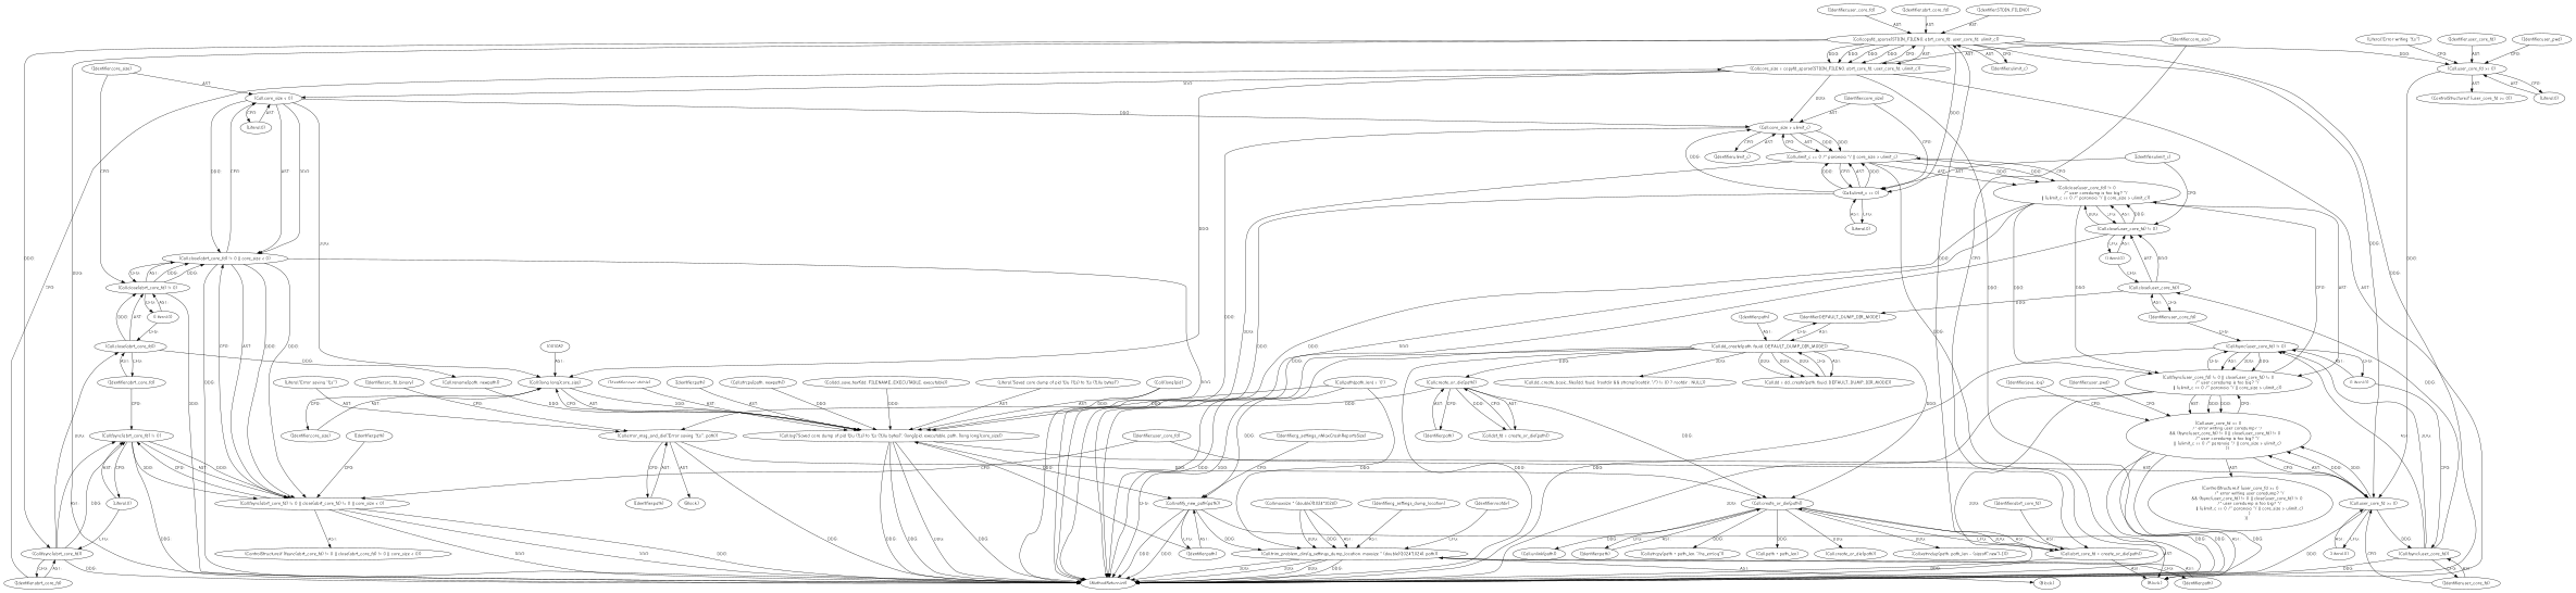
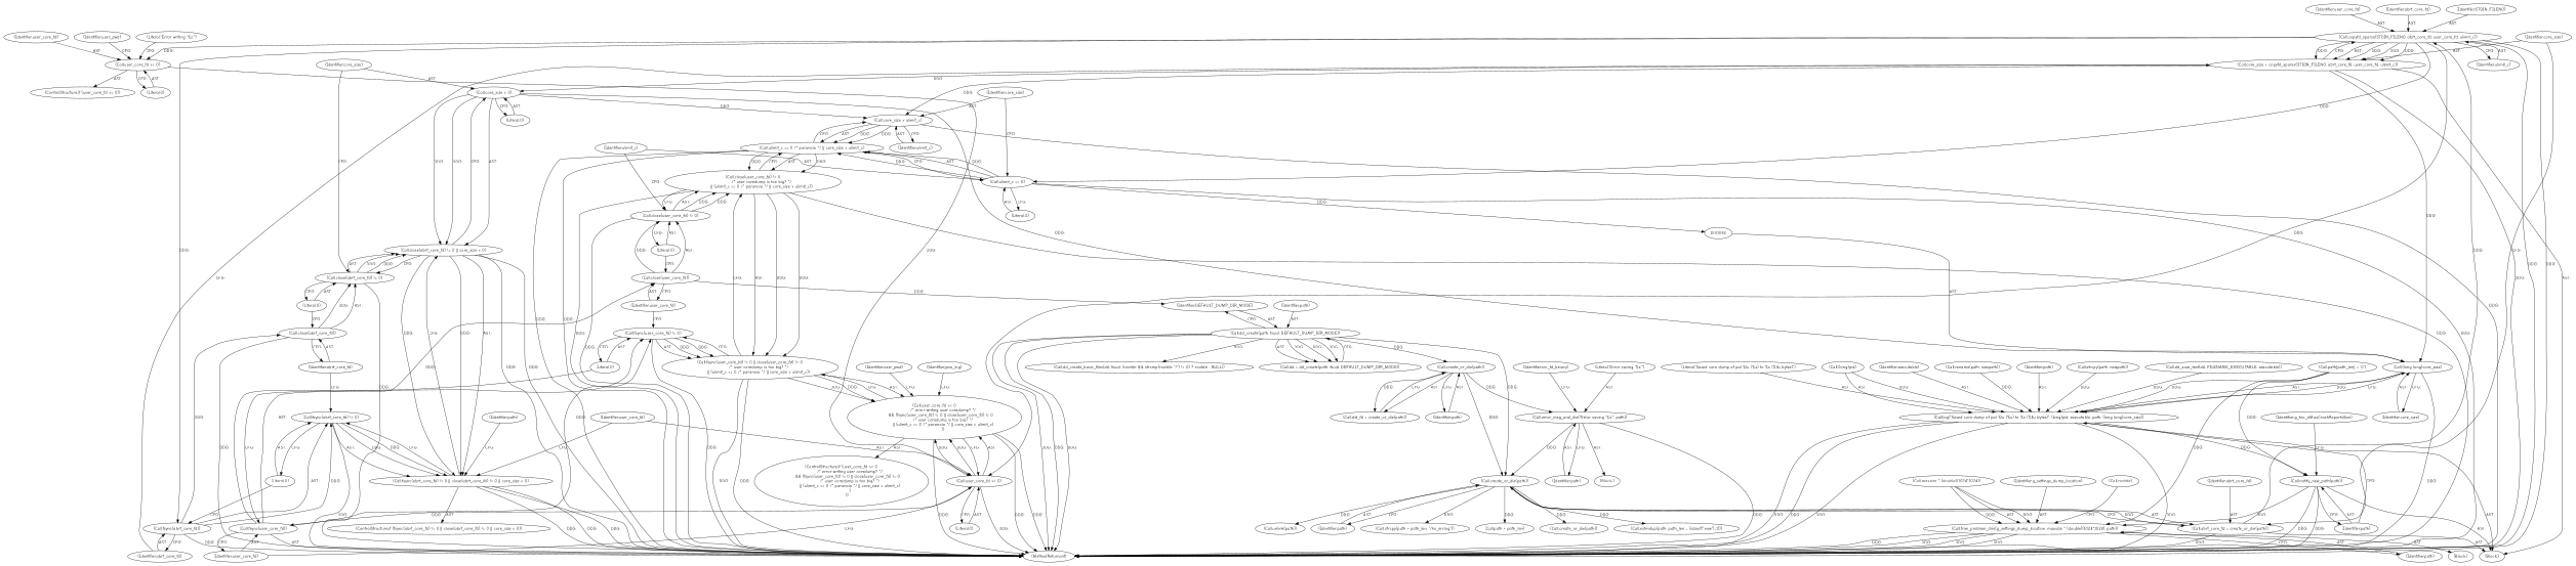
  digraph {
    fontname="Comic Neue"
    node [fontname="Comic Neue"]
    edge [fontname="Comic Neue"]
    n1 [label="(Call,copyfd_sparse(STDIN_FILENO, abrt_core_fd, user_core_fd, ulimit_c))"]
    n2 [label="(Call,core_size = copyfd_sparse(STDIN_FILENO, abrt_core_fd, user_core_fd, ulimit_c))"]
    n3 [label="(Call,fsync(abrt_core_fd))"]
    n4 [label="(Call,user_core_fd >= 0)"]
    n5 [label="(Call,user_core_fd >= 0)"]
    n6 [label="(Call,ulimit_c == 0)"]
    n7 [label="(MethodReturn,int)"]
    n8 [label="(Identifier,ulimit_c)"]
    n9 [label="(Block,)"]
    n10 [label="(Call,core_size < 0)"]
    n11 [label="(Call,core_size > ulimit_c)"]
    n12 [label="(Call,(long long)core_size)"]
    n13 [label="(Call,fsync(abrt_core_fd) != 0)"]
    n14 [label="(Call,close(abrt_core_fd))"]
    n15 [label="(Identifier,abrt_core_fd)"]
    n16 [label="(Literal,0)"]
    n17 [label="(ControlStructure,if (user_core_fd >= 0))"]
    n18 [label="(Call,user_core_fd >= 0\n            /* error writing user coredump? */\n         && (fsync(user_core_fd) != 0 || close(user_core_fd) != 0\n            /* user coredump is too big? */\n            || (ulimit_c == 0 /* paranoia */ || core_size > ulimit_c)\n            ))"]
    n19 [label="(Call,fsync(user_core_fd))"]
    n20 [label="(Literal,0)"]
    n21 [label="(Call,ulimit_c == 0 /* paranoia */ || core_size > ulimit_c)"]
    n22 [label="(Literal,0)"]
    n23 [label="(Call,abrt_core_fd = create_or_die(path))"]
    n24 [label="(Call,create_or_die(path))"]
    n25 [label="(Call,unlink(path))"]
    n26 [label="(Identifier,path)"]
    n27 [label="(Call,strcpy(path + path_len, \"/hs_err.log\"))"]
    n28 [label="(Call,path + path_len)"]
    n29 [label="(Call,create_or_die(path))"]
    n30 [label="(Call,xstrndup(path, path_len - (sizeof(\".new\")-1)))"]
    n31 [label="(Call,error_msg_and_die(\"Error saving '%s'\", path))"]
    n32 [label="(Block,)"]
    n33 [label="(Identifier,path)"]
    n34 [label="(Call,create_or_die(path))"]
    n35 [label="(Identifier,path)"]
    n36 [label="(Call,dst_fd = create_or_die(path))"]
    n37 [label="(Call,dd_create(path, fsuid, DEFAULT_DUMP_DIR_MODE))"]
    n38 [label="(Call,dd_create_basic_files(dd, fsuid, (rootdir && strcmp(rootdir, \"/\") != 0) ? rootdir : NULL))"]
    n39 [label="(Call,dd = dd_create(path, fsuid, DEFAULT_DUMP_DIR_MODE))"]
    n40 [label="(Identifier,DEFAULT_DUMP_DIR_MODE)"]
    n41 [label="(Call,close(abrt_core_fd) != 0 || core_size < 0)"]
    n42 [label="(Literal,0)"]
    n43 [label="(Identifier,ulimit_c)"]
    n44 [label="(Call,log(\"Saved core dump of pid %lu (%s) to %s (%llu bytes)\", (long)pid, executable, path, (long long)core_size))"]
    n45 [label="(Identifier,core_size)"]
    n46 [label="(Call,fsync(abrt_core_fd) != 0 || close(abrt_core_fd) != 0 || core_size < 0)"]
    n47 [label="(Call,close(abrt_core_fd) != 0)"]
    n48 [label="(ControlStructure,if (fsync(abrt_core_fd) != 0 || close(abrt_core_fd) != 0 || core_size < 0))"]
    n49 [label="(Literal,0)"]
    n50 [label="(Literal,0)"]
    n51 [label="(Call,close(user_core_fd) != 0\n            /* user coredump is too big? */\n            || (ulimit_c == 0 /* paranoia */ || core_size > ulimit_c))"]
    n52 [label="(Call,fsync(user_core_fd) != 0 || close(user_core_fd) != 0\n            /* user coredump is too big? */\n            || (ulimit_c == 0 /* paranoia */ || core_size > ulimit_c))"]
    n53 [label="(Call,close(user_core_fd) != 0)"]
    n54 [label="(Call,fsync(user_core_fd) != 0)"]
    n55 [label="(Literal,0)"]
    n56 [label="(ControlStructure,if (user_core_fd >= 0\n            /* error writing user coredump? */\n         && (fsync(user_core_fd) != 0 || close(user_core_fd) != 0\n            /* user coredump is too big? */\n            || (ulimit_c == 0 /* paranoia */ || core_size > ulimit_c)\n            )\n        ))"]
    n57 [label="(Literal,0)"]
    n58 [label="(Call,notify_new_path(path))"]
    n59 [label="(Call,trim_problem_dirs(g_settings_dump_location, maxsize * (double)(1024*1024), path))"]
    n60 [label="(Identifier,path)"]
    n61 [label="(Identifier,path)"]
    n62 [label="(Block,)"]
    n63 [label="(Identifier,abrt_core_fd)"]
    n64 [label="(Call,close(user_core_fd))"]
    n65 [label="(Identifier,user_core_fd)"]
    n66 [label="(Identifier,user_core_fd)"]
    n67 [label="(Identifier,executable)"]
    n68 [label="(Identifier,user_core_fd)"]
    n69 [label="(Identifier,abrt_core_fd)"]
-   n70 [label="(Identifier,rootdir)"]
+   n70 [label="(Call,rootdir)"]
    n71 [label="(Identifier,user_core_fd)"]
    n72 [label="(Literal,\"Error saving '%s'\")"]
    n73 [label="(Identifier,ulimit_c)"]
    n74 [label="(Identifier,core_size)"]
    n75 [label="(Identifier,path)"]
    n76 [label="(Call,path[path_len] = '\0')"]
    n77 [label="(Identifier,abrt_core_fd)"]
    n78 [label="(Call,rename(path, newpath))"]
    n79 [label="(Identifier,path)"]
    n80 [label="(Identifier,core_size)"]
    n81 [label="(Call,strcpy(path, newpath))"]
    n82 [label="(Call,dd_save_text(dd, FILENAME_EXECUTABLE, executable))"]
    n83 [label="(Call,maxsize * (double)(1024*1024))"]
    n84 [label="(Identifier,src_fd_binary)"]
    n85 [label="(Literal,\"Error writing '%s'\")"]
    n86 [label="(Identifier,java_log)"]
    n87 [label="(Identifier,user_core_fd)"]
-   n88 [label="(Identifier,g_settings_nMaxCrashReportsSize)"]
+   n88 [label="(Identifier,g_too_nMaxCrashReportsSize)"]
    n89 [label="(Identifier,user_pwd)"]
    n90 [label="(Literal,\"Saved core dump of pid %lu (%s) to %s (%llu bytes)\")"]
    n91 [label="(Identifier,core_size)"]
    n92 [label="(Identifier,STDIN_FILENO)"]
    n93 [label="(Call,(long)pid)"]
    n94 [label="(Identifier,path)"]
    n95 [label="(Identifier,g_settings_dump_location)"]
    n96 [label="(Identifier,user_pwd)"]
    1001082
    n1 -> n2 [label="AST: "]
    n1 -> n2 [label="DDG: "]
    n1 -> n2 [label="DDG: "]
    n1 -> n2 [label="DDG: "]
    n1 -> n2 [label="DDG: "]
    n1 -> n3 [label="DDG: "]
    n1 -> n4 [label="DDG: "]
    n1 -> n5 [label="DDG: "]
    n1 -> n6 [label="DDG: "]
    n1 -> n7 [label="DDG: "]
    n1 -> n7 [label="DDG: "]
    n1 -> n8 [label="CFG: "]
    n2 -> n1 [label="CFG: "]
    n2 -> n7 [label="DDG: "]
    n2 -> n9 [label="AST: "]
    n2 -> n10 [label="DDG: "]
    n2 -> n11 [label="DDG: "]
    n2 -> n12 [label="DDG: "]
    n3 -> n7 [label="DDG: "]
    n3 -> n13 [label="AST: "]
    n3 -> n13 [label="DDG: "]
    n3 -> n14 [label="DDG: "]
    n3 -> n15 [label="CFG: "]
    n4 -> n5 [label="DDG: "]
    n4 -> n16 [label="CFG: "]
    n4 -> n17 [label="AST: "]
    n5 -> n7 [label="DDG: "]
    n5 -> n18 [label="AST: "]
    n5 -> n18 [label="DDG: "]
    n5 -> n18 [label="DDG: "]
    n5 -> n19 [label="DDG: "]
    n5 -> n20 [label="CFG: "]
    n6 -> n7 [label="DDG: "]
-   n6 -> n11 [label="DDG: "]
+   n6 -> 1001082 [label="DDG: "]
    n6 -> n21 [label="AST: "]
    n6 -> n21 [label="DDG: "]
    n6 -> n21 [label="DDG: "]
    n6 -> n22 [label="CFG: "]
    n8 -> n1 [label="AST: "]
    n10 -> n11 [label="DDG: "]
    n10 -> n12 [label="DDG: "]
    n10 -> n41 [label="AST: "]
    n10 -> n41 [label="DDG: "]
    n10 -> n41 [label="DDG: "]
    n10 -> n42 [label="CFG: "]
    n11 -> n7 [label="DDG: "]
    n11 -> n21 [label="AST: "]
    n11 -> n21 [label="DDG: "]
    n11 -> n21 [label="DDG: "]
    n11 -> n43 [label="CFG: "]
+   n12 -> n7 [label="DDG: "]
    n12 -> n44 [label="AST: "]
    n12 -> n44 [label="DDG: "]
    n12 -> n45 [label="CFG: "]
    n13 -> n7 [label="DDG: "]
    n13 -> n46 [label="AST: "]
    n13 -> n46 [label="DDG: "]
    n13 -> n46 [label="DDG: "]
    n13 -> n50 [label="CFG: "]
-   n14 -> n78 [label="DDG: "]
+   n14 -> n7 [label="DDG: "]
    n14 -> n47 [label="AST: "]
    n14 -> n47 [label="DDG: "]
    n14 -> n63 [label="CFG: "]
    n15 -> n2 [label="CFG: "]
    n15 -> n3 [label="AST: "]
    n16 -> n4 [label="AST: "]
    n18 -> n5 [label="CFG: "]
    n18 -> n7 [label="DDG: "]
    n18 -> n7 [label="DDG: "]
    n18 -> n7 [label="DDG: "]
    n18 -> n52 [label="CFG: "]
    n18 -> n56 [label="AST: "]
-   n19 -> n7 [label="DDG: "]
+   n19 -> n7 [label="AST: "]
    n19 -> n54 [label="AST: "]
    n19 -> n54 [label="DDG: "]
    n19 -> n64 [label="DDG: "]
    n19 -> n65 [label="CFG: "]
    n20 -> n5 [label="AST: "]
    n21 -> n6 [label="CFG: "]
    n21 -> n7 [label="DDG: "]
    n21 -> n7 [label="DDG: "]
    n21 -> n11 [label="CFG: "]
    n21 -> n51 [label="AST: "]
    n21 -> n51 [label="DDG: "]
    n21 -> n51 [label="DDG: "]
    n22 -> n6 [label="AST: "]
    n23 -> n1 [label="DDG: "]
    n23 -> n7 [label="DDG: "]
    n23 -> n9 [label="AST: "]
    n23 -> n24 [label="CFG: "]
    n24 -> n23 [label="AST: "]
    n24 -> n23 [label="DDG: "]
    n24 -> n25 [label="DDG: "]
    n24 -> n26 [label="CFG: "]
    n24 -> n27 [label="DDG: "]
    n24 -> n28 [label="DDG: "]
    n24 -> n29 [label="DDG: "]
    n24 -> n30 [label="DDG: "]
    n26 -> n24 [label="AST: "]
    n31 -> n7 [label="DDG: "]
    n31 -> n24 [label="DDG: "]
    n31 -> n32 [label="AST: "]
    n31 -> n33 [label="CFG: "]
    n33 -> n31 [label="AST: "]
    n34 -> n24 [label="DDG: "]
    n34 -> n31 [label="DDG: "]
    n34 -> n35 [label="CFG: "]
    n34 -> n36 [label="AST: "]
    n34 -> n36 [label="DDG: "]
    n35 -> n34 [label="AST: "]
    n36 -> n34 [label="CFG: "]
    n37 -> n7 [label="DDG: "]
    n37 -> n7 [label="DDG: "]
    n37 -> n7 [label="DDG: "]
    n37 -> n24 [label="DDG: "]
    n37 -> n34 [label="DDG: "]
    n37 -> n38 [label="DDG: "]
    n37 -> n39 [label="AST: "]
    n37 -> n39 [label="DDG: "]
    n37 -> n39 [label="DDG: "]
    n37 -> n39 [label="DDG: "]
    n37 -> n40 [label="CFG: "]
    n39 -> n37 [label="CFG: "]
    n40 -> n37 [label="AST: "]
    n41 -> n7 [label="DDG: "]
    n41 -> n7 [label="DDG: "]
    n41 -> n10 [label="CFG: "]
    n41 -> n46 [label="AST: "]
    n41 -> n46 [label="DDG: "]
    n41 -> n46 [label="DDG: "]
    n41 -> n47 [label="CFG: "]
    n42 -> n10 [label="AST: "]
    n43 -> n11 [label="AST: "]
    n44 -> n7 [label="DDG: "]
    n44 -> n7 [label="DDG: "]
    n44 -> n7 [label="DDG: "]
    n44 -> n7 [label="DDG: "]
    n44 -> n9 [label="AST: "]
    n44 -> n12 [label="CFG: "]
    n44 -> n58 [label="DDG: "]
    n45 -> n12 [label="AST: "]
    n46 -> n7 [label="DDG: "]
    n46 -> n7 [label="DDG: "]
    n46 -> n7 [label="DDG: "]
    n46 -> n13 [label="CFG: "]
    n46 -> n41 [label="CFG: "]
    n46 -> n48 [label="AST: "]
    n47 -> n7 [label="DDG: "]
    n47 -> n41 [label="AST: "]
    n47 -> n41 [label="DDG: "]
    n47 -> n41 [label="DDG: "]
    n47 -> n49 [label="CFG: "]
    n49 -> n14 [label="CFG: "]
    n49 -> n47 [label="AST: "]
    n50 -> n3 [label="CFG: "]
    n50 -> n13 [label="AST: "]
    n51 -> n7 [label="DDG: "]
    n51 -> n7 [label="DDG: "]
    n51 -> n21 [label="CFG: "]
    n51 -> n52 [label="AST: "]
    n51 -> n52 [label="DDG: "]
    n51 -> n52 [label="DDG: "]
    n51 -> n53 [label="CFG: "]
    n52 -> n7 [label="DDG: "]
    n52 -> n7 [label="DDG: "]
    n52 -> n18 [label="AST: "]
    n52 -> n18 [label="DDG: "]
    n52 -> n18 [label="DDG: "]
    n52 -> n51 [label="CFG: "]
    n52 -> n54 [label="CFG: "]
    n53 -> n7 [label="DDG: "]
    n53 -> n51 [label="AST: "]
    n53 -> n51 [label="DDG: "]
    n53 -> n51 [label="DDG: "]
    n53 -> n55 [label="CFG: "]
    n54 -> n7 [label="DDG: "]
    n54 -> n52 [label="AST: "]
    n54 -> n52 [label="DDG: "]
    n54 -> n52 [label="DDG: "]
    n54 -> n57 [label="CFG: "]
    n55 -> n53 [label="AST: "]
    n55 -> n64 [label="CFG: "]
    n57 -> n19 [label="CFG: "]
    n57 -> n54 [label="AST: "]
    n58 -> n7 [label="DDG: "]
    n58 -> n7 [label="DDG: "]
    n58 -> n9 [label="AST: "]
    n58 -> n59 [label="DDG: "]
    n58 -> n60 [label="CFG: "]
    n59 -> n7 [label="DDG: "]
    n59 -> n7 [label="DDG: "]
    n59 -> n7 [label="DDG: "]
    n59 -> n7 [label="DDG: "]
    n59 -> n61 [label="CFG: "]
    n59 -> n62 [label="AST: "]
    n60 -> n44 [label="CFG: "]
    n60 -> n58 [label="AST: "]
    n61 -> n59 [label="AST: "]
    n63 -> n13 [label="CFG: "]
    n63 -> n14 [label="AST: "]
    n64 -> n40 [label="DDG: "]
    n64 -> n53 [label="AST: "]
    n64 -> n53 [label="DDG: "]
    n64 -> n66 [label="CFG: "]
    n65 -> n5 [label="CFG: "]
    n65 -> n19 [label="AST: "]
    n66 -> n54 [label="CFG: "]
    n66 -> n64 [label="AST: "]
    n67 -> n44 [label="AST: "]
    n68 -> n1 [label="AST: "]
    n69 -> n1 [label="AST: "]
    n70 -> n59 [label="CFG: "]
    n71 -> n5 [label="AST: "]
    n71 -> n46 [label="CFG: "]
    n72 -> n31 [label="AST: "]
    n73 -> n6 [label="AST: "]
    n73 -> n53 [label="CFG: "]
    n74 -> n10 [label="AST: "]
    n74 -> n47 [label="CFG: "]
    n75 -> n46 [label="CFG: "]
    n76 -> n44 [label="DDG: "]
    n76 -> n58 [label="DDG: "]
    n76 -> n59 [label="DDG: "]
    n77 -> n23 [label="AST: "]
    n78 -> n44 [label="DDG: "]
    n79 -> n44 [label="AST: "]
    n80 -> n6 [label="CFG: "]
    n80 -> n11 [label="AST: "]
    n81 -> n44 [label="DDG: "]
    n82 -> n44 [label="DDG: "]
    n83 -> n59 [label="AST: "]
    n83 -> n59 [label="DDG: "]
    n83 -> n59 [label="DDG: "]
    n84 -> n31 [label="CFG: "]
    n85 -> n4 [label="CFG: "]
    n86 -> n18 [label="CFG: "]
    n87 -> n4 [label="AST: "]
    n88 -> n58 [label="CFG: "]
    n89 -> n18 [label="CFG: "]
    n90 -> n44 [label="AST: "]
    n91 -> n2 [label="AST: "]
    n91 -> n23 [label="CFG: "]
    n92 -> n1 [label="AST: "]
    n93 -> n44 [label="AST: "]
    n93 -> n44 [label="DDG: "]
    n94 -> n37 [label="AST: "]
    n95 -> n59 [label="AST: "]
    n96 -> n4 [label="CFG: "]
    1001082 -> n12 [label="AST: "]
  }
